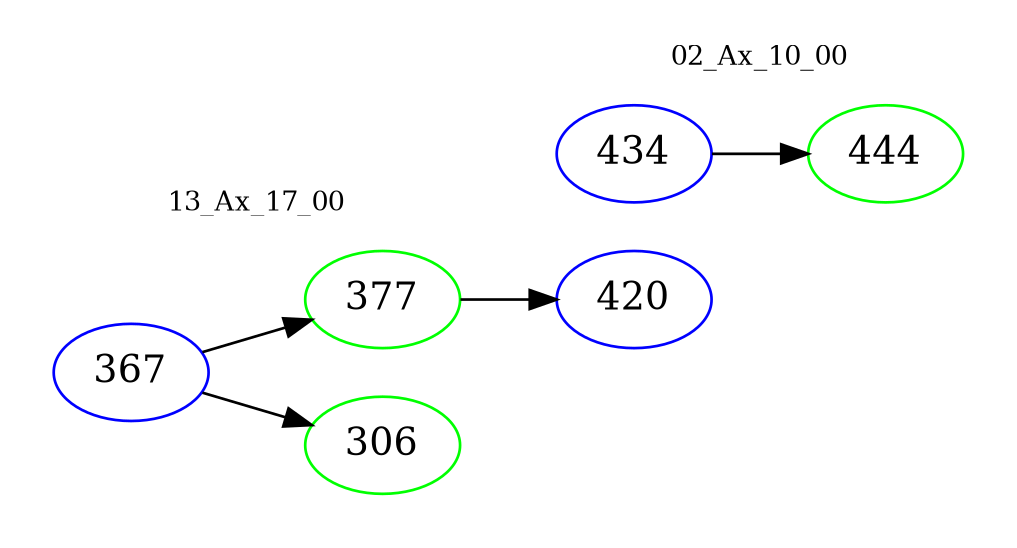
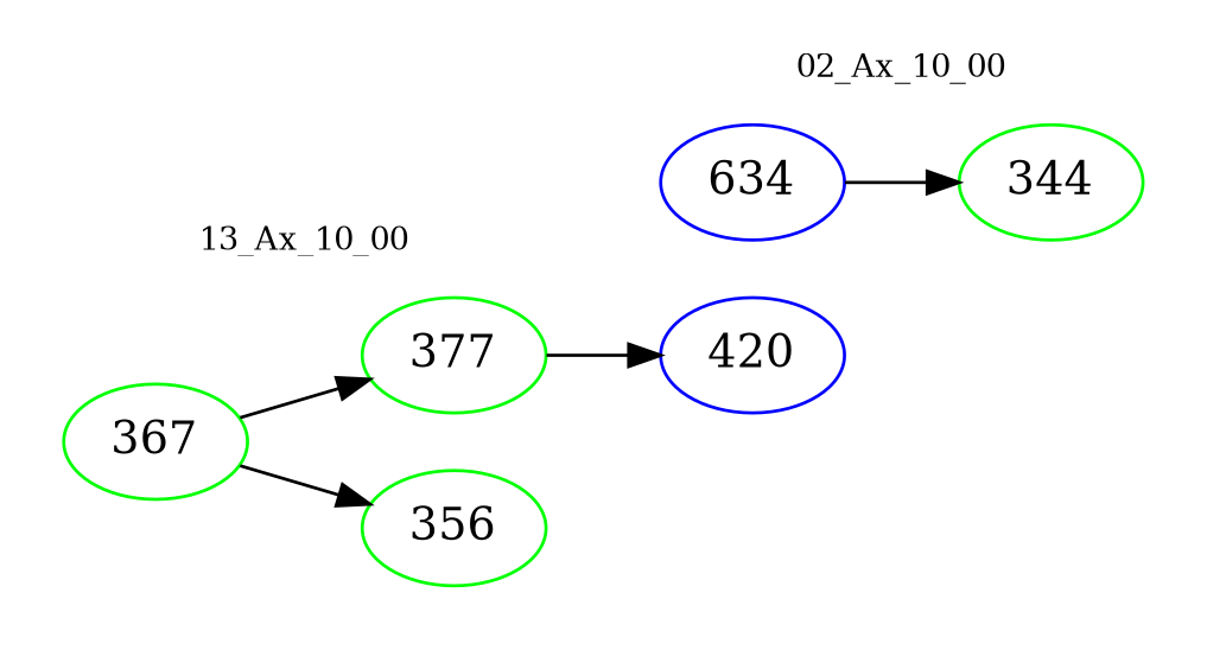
  digraph {
    rankdir=LR
    node [color=blue]
    edge [color=black]
-   n1 [label=367]
-   n2 [color=green label=306]
+   n1 [color=green label=367]
+   n2 [color=green label=356]
    n3 [color=green label=377]
-   n4 [label=434]
+   n4 [label=634]
    n5 [label=420]
-   n6 [color=green label=444]
+   n6 [color=green label=344]
    subgraph cluster_1 {
      color=white
      fontsize=10
-     label="13_Ax_17_00"
+     label="13_Ax_10_00"
      n1
      n2
      n3
    }
    subgraph cluster_2 {
      color=white
      fontsize=10
      label="02_Ax_10_00"
      n4
      n5
      n6
    }
    n1 -> n2
    n1 -> n3
    n3 -> n5
    n4 -> n6
  }
